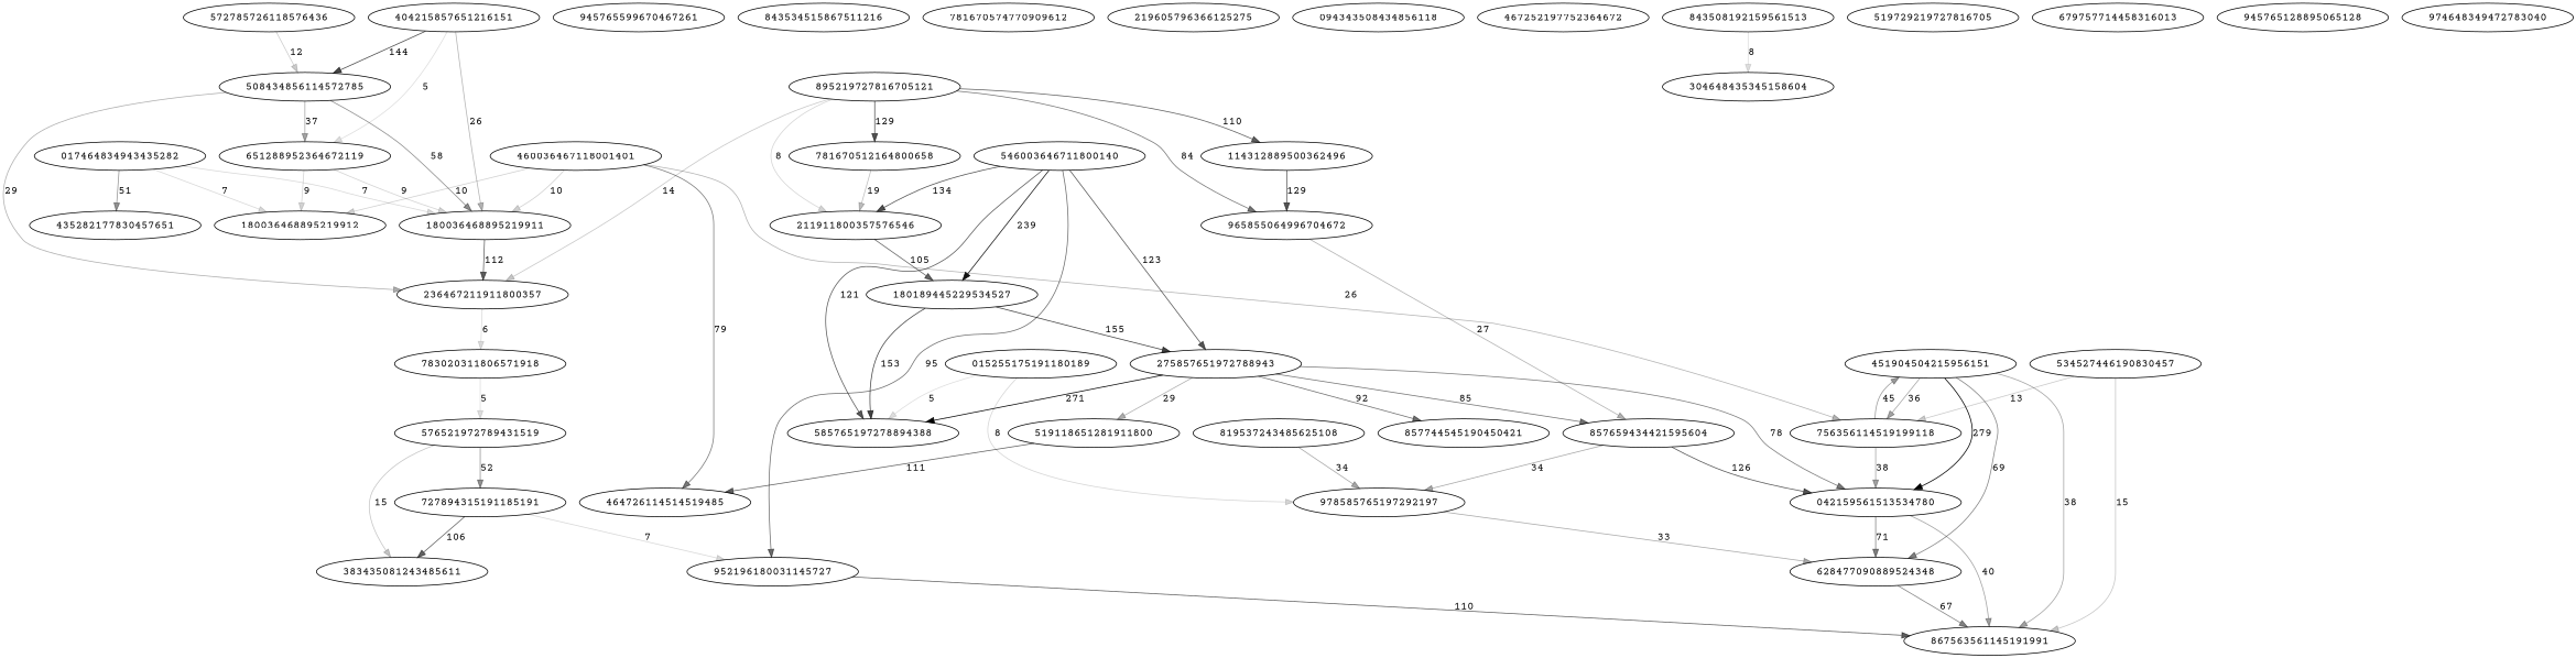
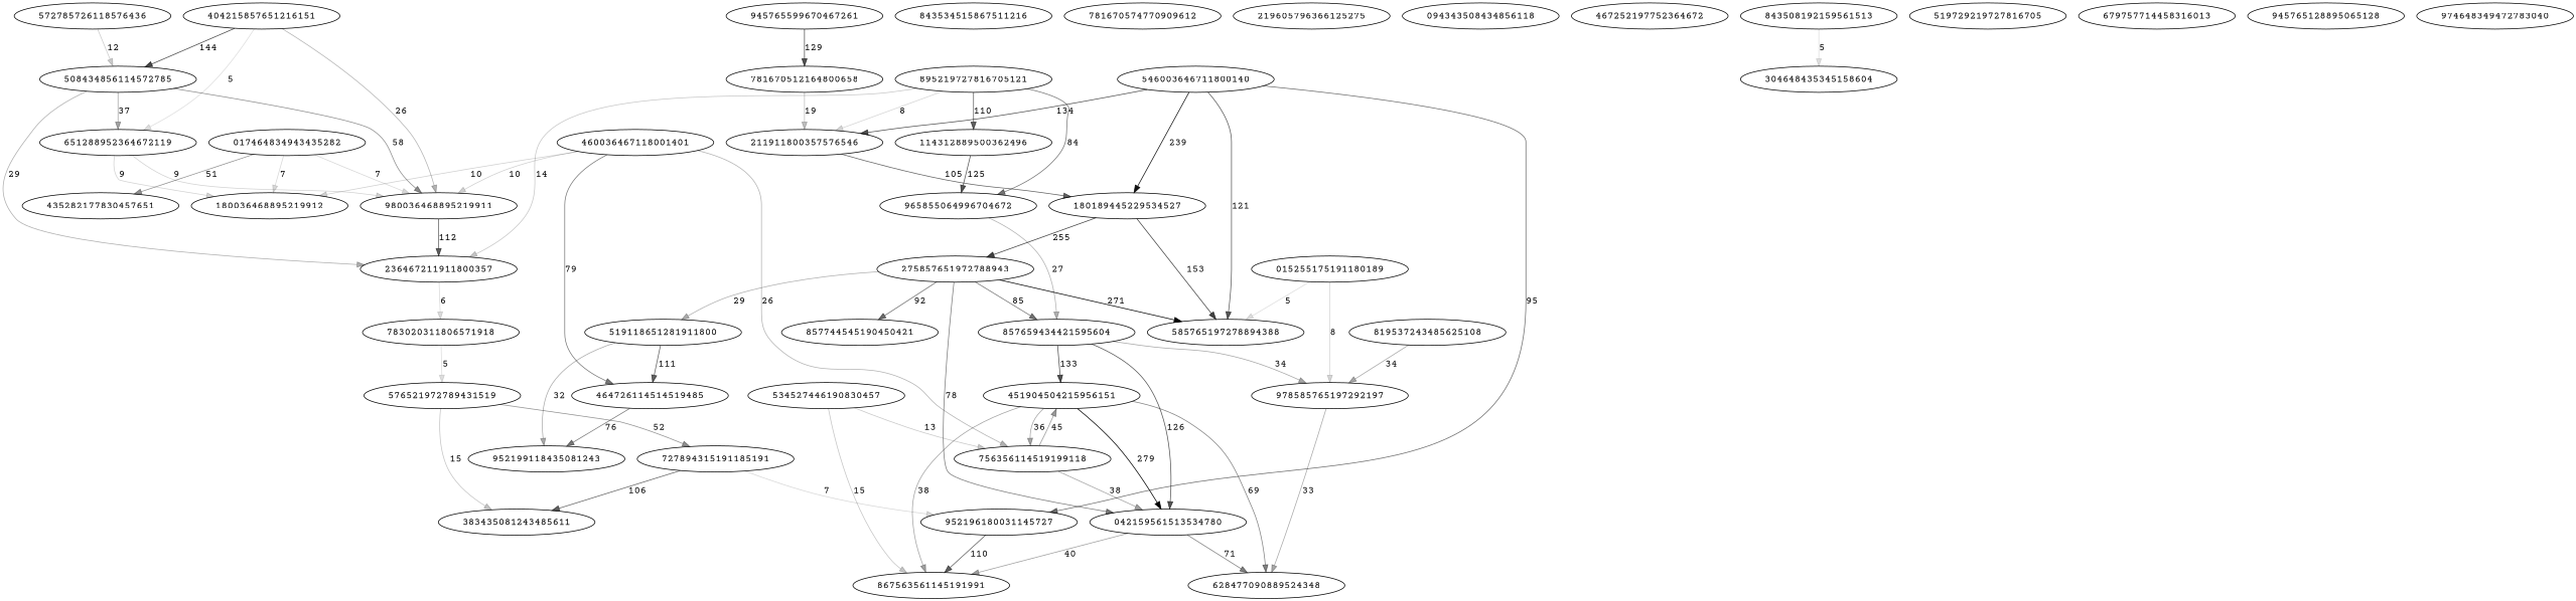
  digraph {
    fontname="Courier Prime"
    node [fontname="Courier Prime"]
    edge [color="#00000022" fontname="Courier Prime"]
    952196180031145727
    867563561145191991
    781670512164800658
    211911800357576546
    180189445229534527
    945765599670467261
    275857651972788943
    585765197278894388
    042159561513534780
    519118651281911800
    857744545190450421
    857659434421595604
    628477090889524348
    451904504215956151
    756356114519199118
    464726114514519485
+   952199118435081243
    843534515867511216
-   180036468895219911
+   180036468895219911 [label=980036468895219911]
    236467211911800357
    783020311806571918
    576521972789431519
    727894315191185191
    383435081243485611
    781670574770909612
    978585765197292197
    017464834943435282
    435282177830457651
    180036468895219912
    508434856114572785
    651288952364672119
    219605796366125275
    572785726118576436
    404215857651216151
    114312889500362496
    965855064996704672
    094343508434856118
    534527446190830457
    467252197752364672
    843508192159561513
    304648435345158604
    015255175191180189
    519729219727816705
    546003646711800140
    679757714458316013
    895219727816705121
    945765128895065128
    819537243485625108
    974648349472783040
    460036467118001401
    952196180031145727 -> 867563561145191991 [color="#000000a0" label=110]
    781670512164800658 -> 211911800357576546 [color="#00000042" label=19]
    211911800357576546 -> 180189445229534527 [color="#0000009c" label=105]
-   180189445229534527 -> 275857651972788943 [color="#000000be" label=155]
+   180189445229534527 -> 275857651972788943 [color="#000000be" label=255]
    180189445229534527 -> 585765197278894388 [color="#000000bc" label=153]
    275857651972788943 -> 585765197278894388 [color="#000000fb" label=271]
    275857651972788943 -> 042159561513534780 [color="#00000086" label=78]
    275857651972788943 -> 519118651281911800 [color="#00000052" label=29]
    275857651972788943 -> 857744545190450421 [color="#00000092" label=92]
    275857651972788943 -> 857659434421595604 [color="#0000008c" label=85]
    042159561513534780 -> 867563561145191991 [color="#00000060" label=40]
    042159561513534780 -> 628477090889524348 [color="#00000080" label=71]
    519118651281911800 -> 464726114514519485 [color="#000000a0" label=111]
+   519118651281911800 -> 952199118435081243 [color="#00000056" label=32]
    857659434421595604 -> 042159561513534780 [color="#000000ab" label=126]
+   857659434421595604 -> 451904504215956151 [color="#000000b0" label=133]
    857659434421595604 -> 978585765197292197 [color="#00000059" label=34]
-   628477090889524348 -> 867563561145191991 [color="#0000007c" label=67]
    451904504215956151 -> 867563561145191991 [color="#0000005e" label=38]
    451904504215956151 -> 042159561513534780 [color="#000000ff" label=279]
    451904504215956151 -> 628477090889524348 [color="#0000007e" label=69]
    451904504215956151 -> 756356114519199118 [color="#0000005b" label=36]
    756356114519199118 -> 042159561513534780 [color="#0000005e" label=38]
    756356114519199118 -> 451904504215956151 [color="#00000066" label=45]
+   464726114514519485 -> 952199118435081243 [color="#00000085" label=76]
    180036468895219911 -> 236467211911800357 [color="#000000a1" label=112]
    236467211911800357 -> 783020311806571918 [color="#00000025" label=6]
    783020311806571918 -> 576521972789431519 [label=5]
    576521972789431519 -> 727894315191185191 [color="#0000006e" label=52]
    576521972789431519 -> 383435081243485611 [color="#0000003b" label=15]
    727894315191185191 -> 952196180031145727 [color="#00000028" label=7]
    727894315191185191 -> 383435081243485611 [color="#0000009d" label=106]
    978585765197292197 -> 628477090889524348 [color="#00000057" label=33]
    017464834943435282 -> 180036468895219911 [color="#00000028" label=7]
    017464834943435282 -> 435282177830457651 [color="#0000006d" label=51]
    017464834943435282 -> 180036468895219912 [color="#00000028" label=7]
    508434856114572785 -> 180036468895219911 [color="#00000074" label=58]
    508434856114572785 -> 236467211911800357 [color="#00000052" label=29]
    508434856114572785 -> 651288952364672119 [color="#0000005c" label=37]
    651288952364672119 -> 180036468895219911 [color="#0000002d" label=9]
    651288952364672119 -> 180036468895219912 [color="#0000002d" label=9]
    572785726118576436 -> 508434856114572785 [color="#00000034" label=12]
    404215857651216151 -> 180036468895219911 [color="#0000004d" label=26]
    404215857651216151 -> 508434856114572785 [color="#000000b7" label=144]
    404215857651216151 -> 651288952364672119 [label=5]
-   114312889500362496 -> 965855064996704672 [color="#000000aa" label=129]
+   114312889500362496 -> 965855064996704672 [color="#000000aa" label=125]
    965855064996704672 -> 857659434421595604 [color="#0000004f" label=27]
    534527446190830457 -> 867563561145191991 [color="#0000003b" label=15]
    534527446190830457 -> 756356114519199118 [color="#00000037" label=13]
-   843508192159561513 -> 304648435345158604 [label=8]
+   843508192159561513 -> 304648435345158604 [label=5]
    015255175191180189 -> 585765197278894388 [label=5]
    015255175191180189 -> 978585765197292197 [color="#0000002b" label=8]
    546003646711800140 -> 952196180031145727 [color="#00000094" label=95]
    546003646711800140 -> 211911800357576546 [color="#000000b0" label=134]
    546003646711800140 -> 180189445229534527 [color="#000000ec" label=239]
-   546003646711800140 -> 275857651972788943 [color="#000000a9" label=123]
    546003646711800140 -> 585765197278894388 [color="#000000a7" label=121]
-   895219727816705121 -> 781670512164800658 [color="#000000ad" label=129]
+   945765599670467261 -> 781670512164800658 [color="#000000ad" label=129]
    895219727816705121 -> 211911800357576546 [color="#0000002b" label=8]
    895219727816705121 -> 236467211911800357 [color="#00000039" label=14]
    895219727816705121 -> 114312889500362496 [color="#000000a0" label=110]
    895219727816705121 -> 965855064996704672 [color="#0000008b" label=84]
    819537243485625108 -> 978585765197292197 [color="#00000059" label=34]
    460036467118001401 -> 756356114519199118 [color="#0000004d" label=26]
    460036467118001401 -> 464726114514519485 [color="#00000087" label=79]
    460036467118001401 -> 180036468895219911 [color="#00000030" label=10]
    460036467118001401 -> 180036468895219912 [color="#00000030" label=10]
  }
